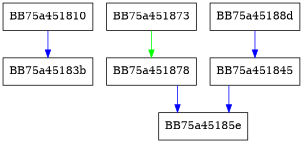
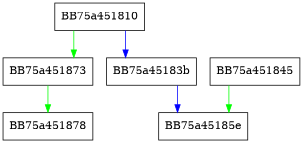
  digraph {
    splines=ortho
    node [shape=box]
    edge [color=blue]
    BB75a451810
    BB75a451873
    BB75a45183b
    BB75a451878
    BB75a45185e
    BB75a451845
-   BB75a45188d
+   BB75a451810 -> BB75a451873 [color=green]
    BB75a451810 -> BB75a45183b
    BB75a451873 -> BB75a451878 [color=green]
-   BB75a451878 -> BB75a45185e
-   BB75a451845 -> BB75a45185e
-   BB75a45188d -> BB75a451845
+   BB75a45183b -> BB75a45185e
+   BB75a451845 -> BB75a45185e [color=green]
  }
